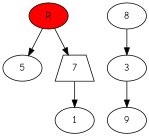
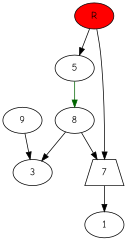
  digraph {
    fontname="Comic Neue"
    node [fontname="Comic Neue" shape=ellipse]
    edge [color=black fontname="Comic Neue"]
    5
    8
    3
    9
    7 [shape=trapezium]
    1
    R [fillcolor="#ff0000" style=filled]
+   5 -> 8 [color=darkgreen]
    8 -> 3
-   3 -> 9
+   8 -> 7
+   9 -> 3
    7 -> 1
    R -> 5
    R -> 7
  }
